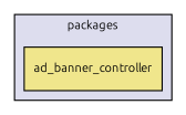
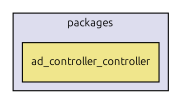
  digraph {
    compound=true
    fontname=Ubuntu
-   n1 [fillcolor=khaki fontname=Ubuntu fontsize=10 label=ad_banner_controller pencolor=black shape=box style=filled]
+   n1 [fillcolor=khaki fontname=Ubuntu fontsize=10 label=ad_controller_controller pencolor=black shape=box style=filled]
    subgraph cluster_1 {
      bgcolor="#ddddee"
      fontsize=10
      label=packages
      pencolor=black
      n1
    }
  }
